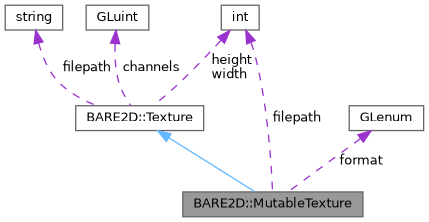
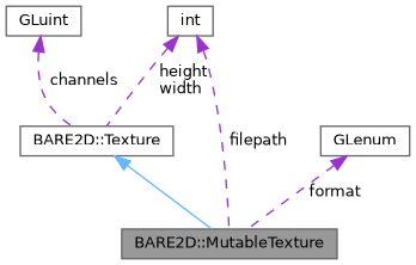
  digraph {
    node [color=gray40 fillcolor=white fontname=Helvetica fontsize=10 shape=box style=filled]
    edge [color=darkorchid3 dir=back fontname=Helvetica fontsize=10 labelfontname=Helvetica labelfontsize=10 style=dashed]
    n1 [fillcolor=grey60 fontcolor=black height=0.2 label="BARE2D::MutableTexture" width=0.4]
    n2 [height=0.2 label="BARE2D::Texture" width=0.4]
-   n3 [height=0.2 label=string width=0.4]
    n4 [height=0.2 label=GLuint width=0.4]
    n5 [height=0.2 label=int width=0.4]
    n6 [height=0.2 label=GLenum width=0.4]
    n2 -> n1 [color=steelblue1 style=solid]
-   n3 -> n2 [label=" filepath"]
    n4 -> n2 [label=" channels"]
    n5 -> n1 [label=" filepath"]
    n5 -> n2 [label=" height\nwidth"]
    n6 -> n1 [label=" format"]
  }
